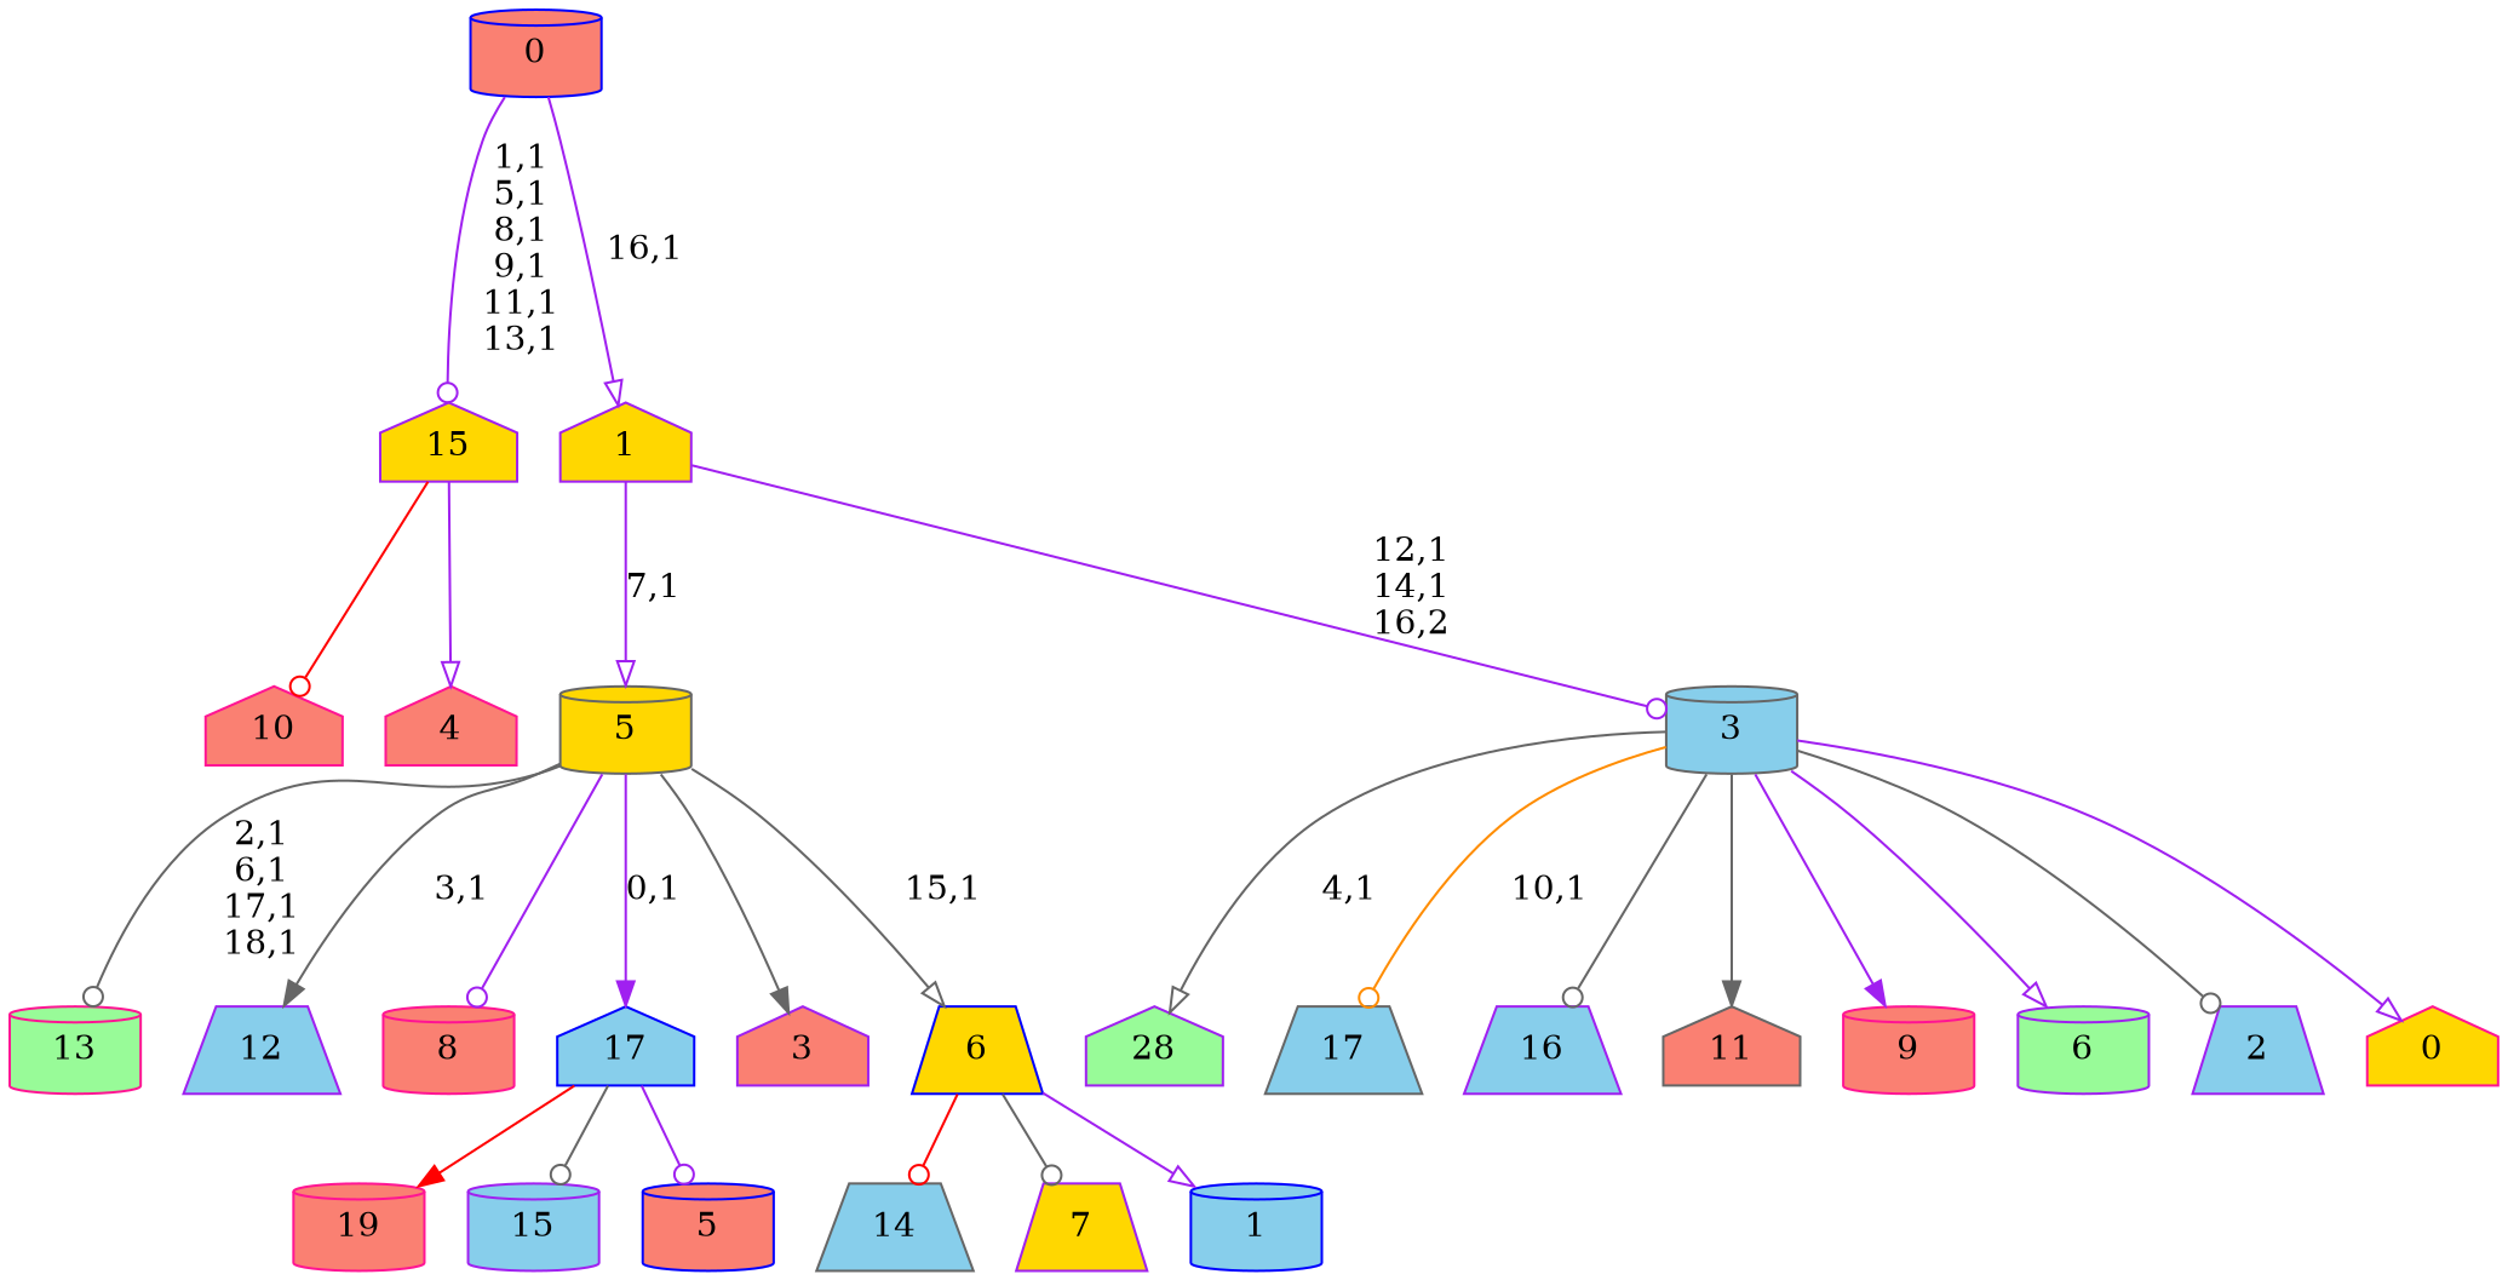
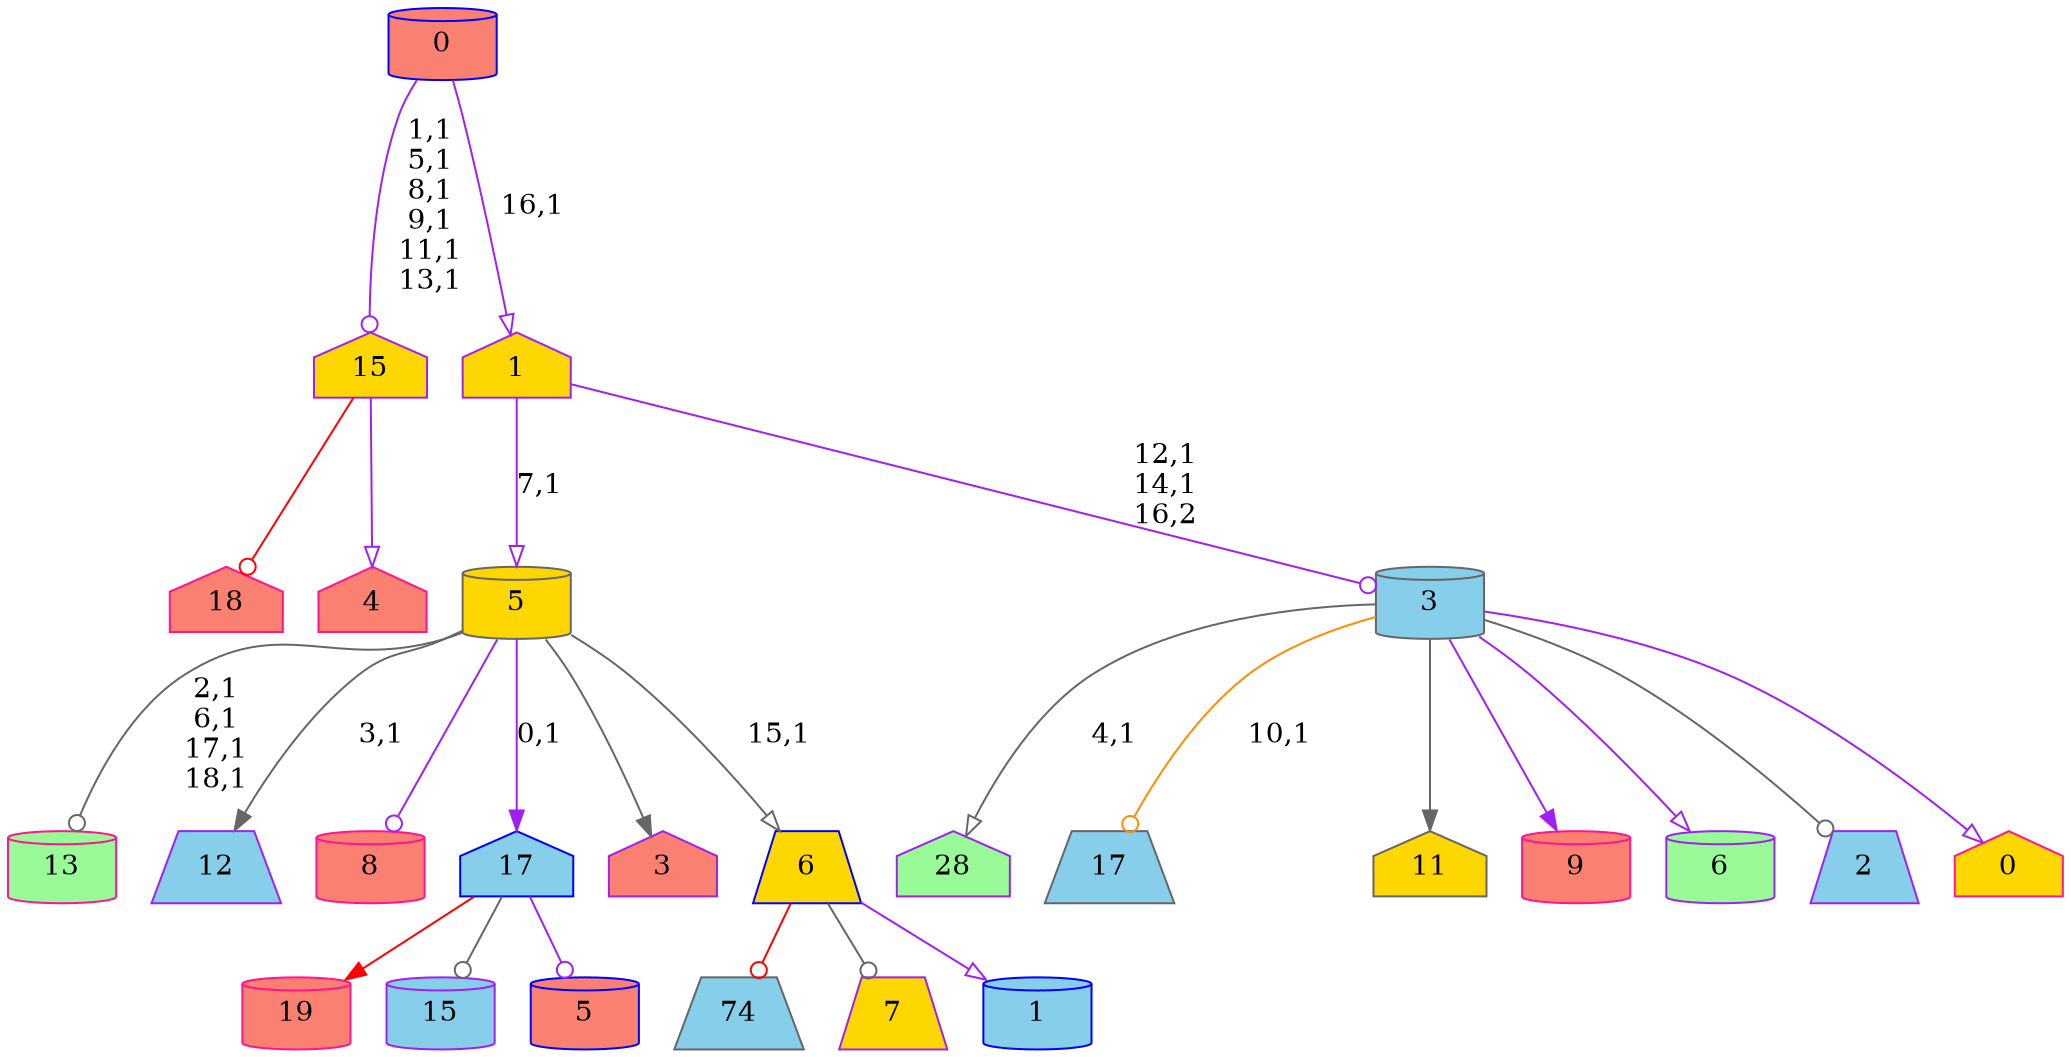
  digraph {
    node [color=purple fillcolor=salmon shape=cylinder style=filled]
    edge [arrowhead=odot color=purple]
    n1 [color=deeppink label=19]
    n2 [fillcolor=palegreen label=28 shape=house]
    n3 [color=gray40 fillcolor=skyblue label=17 shape=trapezium]
-   n4 [fillcolor=skyblue label=16 shape=trapezium]
    n5 [fillcolor=skyblue label=15]
-   n6 [color=gray40 fillcolor=skyblue label=14 shape=trapezium]
+   n6 [color=gray40 fillcolor=skyblue label=74 shape=trapezium]
    n7 [color=deeppink fillcolor=palegreen label=13]
    n8 [fillcolor=skyblue label=12 shape=trapezium]
-   n9 [color=gray40 label=11 shape=house]
-   n10 [color=deeppink label=10 shape=house]
+   n9 [color=gray40 fillcolor=gold label=11 shape=house]
+   n10 [color=deeppink label=18 shape=house]
    n11 [color=deeppink label=9]
    n12 [color=deeppink label=8]
    n13 [fillcolor=gold label=7 shape=trapezium]
    n14 [fillcolor=palegreen label=6]
    n15 [color=blue label=5]
    17 [color=blue fillcolor=skyblue shape=house]
    n17 [color=deeppink label=4 shape=house]
    15 [fillcolor=gold shape=house]
    n19 [label=3 shape=house]
    n20 [fillcolor=skyblue label=2 shape=trapezium]
    n21 [color=blue fillcolor=skyblue label=1]
    6 [color=blue fillcolor=gold shape=trapezium]
    5 [color=gray40 fillcolor=gold]
    n24 [color=deeppink fillcolor=gold label=0 shape=house]
    3 [color=gray40 fillcolor=skyblue]
    1 [fillcolor=gold shape=house]
    0 [color=blue]
    17 -> n1 [arrowhead=normal color=red]
    17 -> n5 [color=gray40]
    17 -> n15
    15 -> n10 [color=red]
    15 -> n17 [arrowhead=onormal]
    6 -> n6 [color=red]
    6 -> n13 [color=gray40]
    6 -> n21 [arrowhead=onormal]
    5 -> n7 [color=gray40 label="2,1\n6,1\n17,1\n18,1"]
    5 -> n8 [arrowhead=normal color=gray40 label="3,1"]
    5 -> n12
    5 -> 17 [arrowhead=normal label="0,1"]
    5 -> n19 [arrowhead=normal color=gray40]
    5 -> 6 [arrowhead=onormal color=gray40 label="15,1"]
    3 -> n2 [arrowhead=onormal color=gray40 label="4,1"]
    3 -> n3 [color=darkorange label="10,1"]
-   3 -> n4 [color=gray40]
    3 -> n9 [arrowhead=normal color=gray40]
    3 -> n11 [arrowhead=normal]
    3 -> n14 [arrowhead=onormal]
    3 -> n20 [color=gray40]
    3 -> n24 [arrowhead=onormal]
    1 -> 5 [arrowhead=onormal label="7,1"]
    1 -> 3 [label="12,1\n14,1\n16,2"]
    0 -> 15 [label="1,1\n5,1\n8,1\n9,1\n11,1\n13,1"]
    0 -> 1 [arrowhead=onormal label="16,1"]
  }
